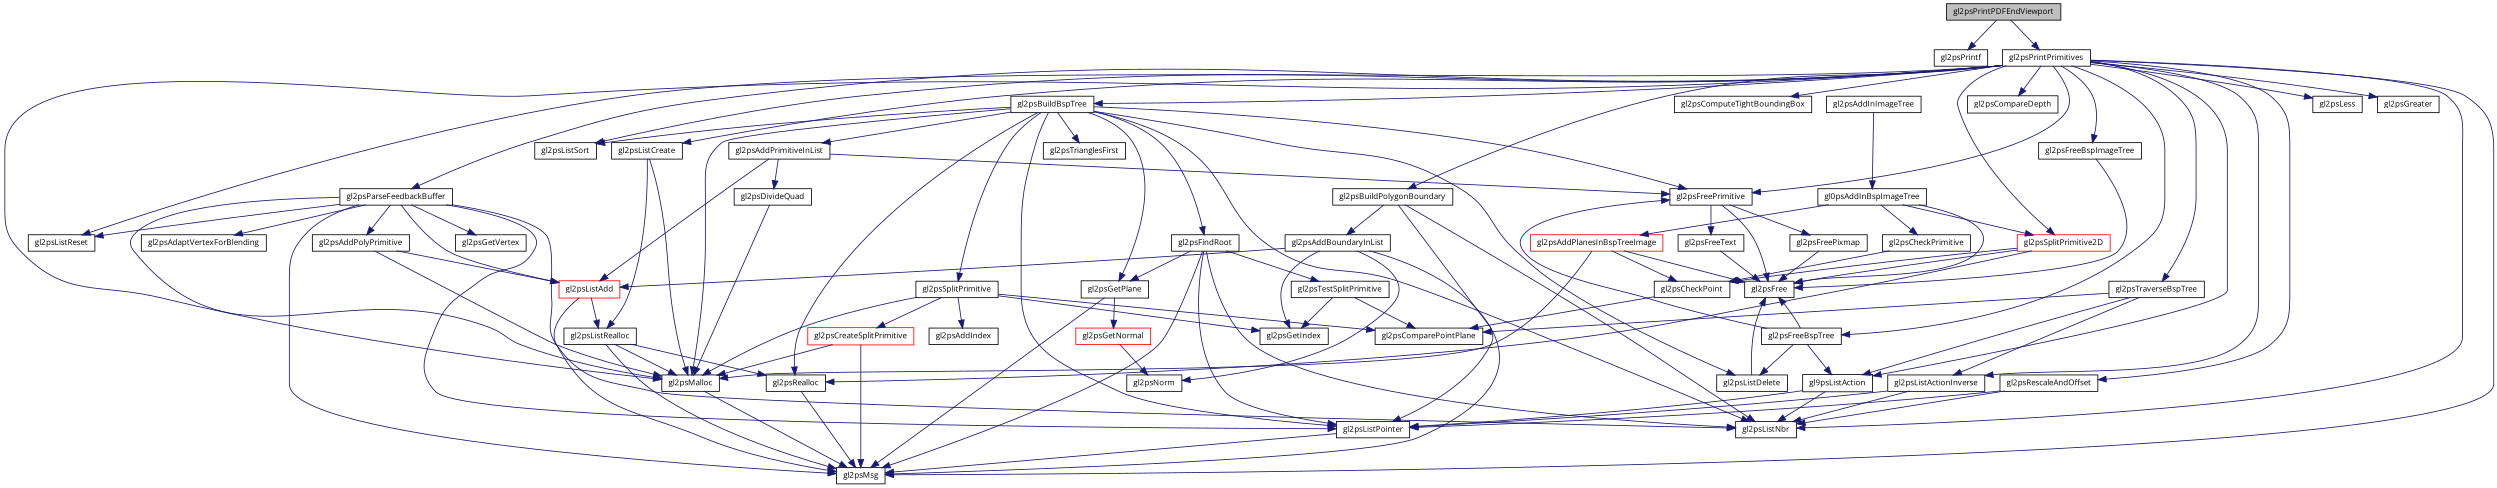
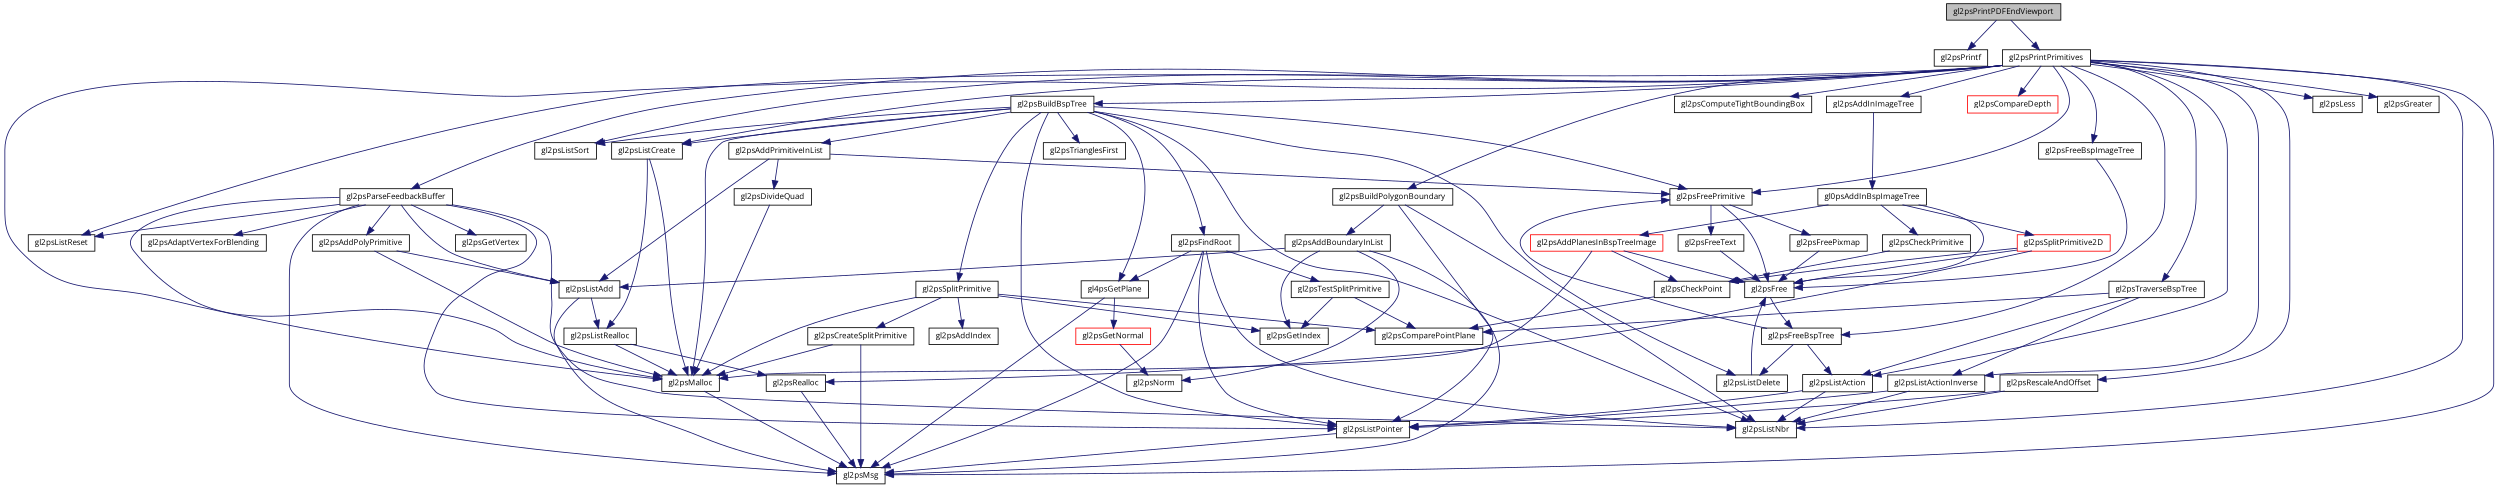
  digraph {
    fontname="Open Sans"
    rankdir=TB
    node [color=black fillcolor=white fontname="Open Sans" fontsize=10 shape=record style=filled]
    edge [color=midnightblue fontname="Open Sans" fontsize=10 labelfontname=FreeSans labelfontsize=10 style=solid]
    n1 [fillcolor=grey75 fontcolor=black height=0.2 label=gl2psPrintPDFEndViewport width=0.4]
    n2 [height=0.2 label=gl2psPrintf width=0.4]
    n3 [height=0.2 label=gl2psPrintPrimitives width=0.4]
    n4 [height=0.2 label=gl2psMsg width=0.4]
    n5 [height=0.2 label=gl2psParseFeedbackBuffer width=0.4]
    n6 [height=0.2 label=gl2psMalloc width=0.4]
    n7 [height=0.2 label=gl2psListNbr width=0.4]
    n8 [height=0.2 label=gl2psListReset width=0.4]
    n9 [height=0.2 label=gl2psRescaleAndOffset width=0.4]
-   n10 [height=0.2 label=gl9psListAction width=0.4]
+   n10 [height=0.2 label=gl2psListAction width=0.4]
    n11 [height=0.2 label=gl2psComputeTightBoundingBox width=0.4]
    n12 [height=0.2 label=gl2psFreePrimitive width=0.4]
    n13 [height=0.2 label=gl2psListSort width=0.4]
-   n14 [height=0.2 label=gl2psCompareDepth width=0.4]
+   n14 [color=red height=0.2 label=gl2psCompareDepth width=0.4]
    n15 [height=0.2 label=gl2psListActionInverse width=0.4]
    n16 [height=0.2 label=gl2psAddInImageTree width=0.4]
    n17 [height=0.2 label=gl2psFreeBspImageTree width=0.4]
    n18 [height=0.2 label=gl2psBuildBspTree width=0.4]
    n19 [height=0.2 label=gl2psListCreate width=0.4]
    n20 [height=0.2 label=gl2psBuildPolygonBoundary width=0.4]
    n21 [height=0.2 label=gl2psTraverseBspTree width=0.4]
    n22 [height=0.2 label=gl2psLess width=0.4]
    n23 [height=0.2 label=gl2psGreater width=0.4]
    n24 [height=0.2 label=gl2psFreeBspTree width=0.4]
    n25 [height=0.2 label=gl2psAdaptVertexForBlending width=0.4]
    n26 [height=0.2 label=gl2psAddPolyPrimitive width=0.4]
-   n27 [color=red height=0.2 label=gl2psListAdd width=0.4]
+   n27 [height=0.2 label=gl2psListAdd width=0.4]
    n28 [height=0.2 label=gl2psGetVertex width=0.4]
    n29 [height=0.2 label=gl2psListPointer width=0.4]
    n30 [height=0.2 label=gl2psFree width=0.4]
    n31 [height=0.2 label=gl2psFreePixmap width=0.4]
    n32 [height=0.2 label=gl2psFreeText width=0.4]
    n33 [height=0.2 label=gl0psAddInBspImageTree width=0.4]
    n34 [height=0.2 label=gl2psAddPrimitiveInList width=0.4]
    n35 [height=0.2 label=gl2psFindRoot width=0.4]
-   n36 [height=0.2 label=gl2psGetPlane width=0.4]
+   n36 [height=0.2 label=gl4psGetPlane width=0.4]
    n37 [height=0.2 label=gl2psListDelete width=0.4]
    n38 [height=0.2 label=gl2psSplitPrimitive width=0.4]
    n39 [height=0.2 label=gl2psTrianglesFirst width=0.4]
    n40 [height=0.2 label=gl2psListRealloc width=0.4]
    n41 [height=0.2 label=gl2psAddBoundaryInList width=0.4]
    n42 [height=0.2 label=gl2psComparePointPlane width=0.4]
    n43 [height=0.2 label=gl2psRealloc width=0.4]
    n44 [color=red height=0.2 label=gl2psAddPlanesInBspTreeImage width=0.4]
    n45 [height=0.2 label=gl2psCheckPrimitive width=0.4]
    n46 [color=red height=0.2 label=gl2psSplitPrimitive2D width=0.4]
    n47 [height=0.2 label=gl2psCheckPoint width=0.4]
    n48 [height=0.2 label=gl2psDivideQuad width=0.4]
    n49 [height=0.2 label=gl2psTestSplitPrimitive width=0.4]
    n50 [color=red height=0.2 label=gl2psGetNormal width=0.4]
    n51 [height=0.2 label=gl2psGetIndex width=0.4]
    n52 [height=0.2 label=gl2psAddIndex width=0.4]
-   n53 [color=red height=0.2 label=gl2psCreateSplitPrimitive width=0.4]
+   n53 [height=0.2 label=gl2psCreateSplitPrimitive width=0.4]
    n54 [height=0.2 label=gl2psNorm width=0.4]
    n1 -> n2
    n1 -> n3
    n3 -> n4
    n3 -> n5
    n3 -> n6
    n3 -> n7
    n3 -> n8
    n3 -> n9
    n3 -> n10
    n3 -> n11
    n3 -> n12
    n3 -> n13
    n3 -> n14
    n3 -> n15
-   n3 -> n46
+   n3 -> n16
    n3 -> n17
    n3 -> n18
    n3 -> n19
    n3 -> n20
    n3 -> n21
    n3 -> n22
    n3 -> n23
    n3 -> n24
    n5 -> n4
    n5 -> n6
    n5 -> n7
    n5 -> n8
    n5 -> n25
    n5 -> n26
    n5 -> n27
    n5 -> n28
    n5 -> n29
    n6 -> n4
    n9 -> n7
    n9 -> n29
    n10 -> n7
    n10 -> n29
    n12 -> n30
    n12 -> n31
    n12 -> n32
    n15 -> n7
    n15 -> n29
    n16 -> n33
    n17 -> n30
    n18 -> n6
    n18 -> n7
    n18 -> n12
    n18 -> n13
-   n18 -> n43
+   n18 -> n19
    n18 -> n29
    n18 -> n34
    n18 -> n35
    n18 -> n36
    n18 -> n37
    n18 -> n38
    n18 -> n39
    n19 -> n6
    n19 -> n40
    n20 -> n7
    n20 -> n29
    n20 -> n41
    n21 -> n10
    n21 -> n15
    n21 -> n42
    n24 -> n10
    n24 -> n12
-   n24 -> n30
+   n30 -> n24
    n24 -> n37
    n26 -> n6
    n26 -> n27
    n27 -> n4
    n27 -> n40
    n29 -> n4
    n31 -> n30
    n32 -> n30
    n33 -> n30
    n33 -> n44
    n33 -> n45
    n33 -> n46
    n34 -> n12
    n34 -> n27
    n34 -> n48
    n35 -> n4
    n35 -> n7
    n35 -> n29
    n35 -> n36
    n35 -> n49
    n36 -> n4
    n36 -> n50
    n37 -> n30
    n38 -> n6
    n38 -> n42
    n38 -> n51
    n38 -> n52
    n38 -> n53
-   n40 -> n4
    n40 -> n6
    n40 -> n43
    n41 -> n4
    n41 -> n27
    n41 -> n51
    n41 -> n54
    n43 -> n4
    n44 -> n6
    n44 -> n30
    n44 -> n47
    n45 -> n47
    n46 -> n30
    n46 -> n43
    n46 -> n47
    n47 -> n42
    n48 -> n6
    n49 -> n42
    n49 -> n51
    n50 -> n54
    n53 -> n4
    n53 -> n6
  }
